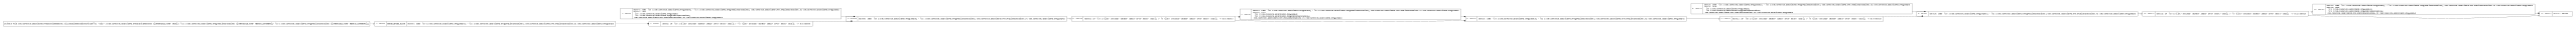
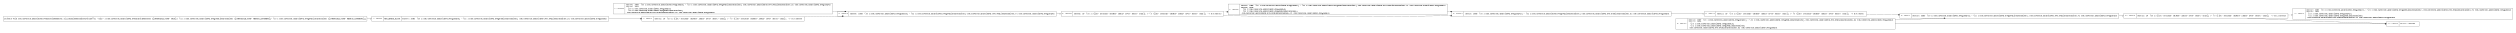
  digraph {
    fontname="Courier Prime"
    rankdir=LR
    node [fontname="Courier Prime" shape=record]
    edge [arrowhead=diamond fontname="Courier Prime"]
-   n1 [label="{0\:\ 0x0000|ENTER_ENTER_BLOCK\l|0x0000: IGET  (r0 I:com.caverock.androidsvg.SVG$Length) = (r2 I:com.caverock.androidsvg.SVG$SvgLinearGradient) com.caverock.androidsvg.SVG.SvgLinearGradient.x1 com.caverock.androidsvg.SVG$Length \l}"]
+   n1 [label="{0\:\ 0x0000|MTH_ENTER_BLOCK\l|0x0000: IGET  (r0 I:com.caverock.androidsvg.SVG$Length) = (r2 I:com.caverock.androidsvg.SVG$SvgLinearGradient) com.caverock.androidsvg.SVG.SvgLinearGradient.x1 com.caverock.androidsvg.SVG$Length \l}"]
    n2 [label="{1\:\ 0x0002|0x0002: IF  (r0 I:?[int, boolean, OBJECT, ARRAY, byte, short, char]) != (0 ?[int, boolean, OBJECT, ARRAY, byte, short, char])  \-\> B:3:0x0008 \l}"]
    n3 [label="{3\:\ 0x0008|0x0008: IGET  (r0 I:com.caverock.androidsvg.SVG$Length) = (r2 I:com.caverock.androidsvg.SVG$SvgLinearGradient) com.caverock.androidsvg.SVG.SvgLinearGradient.y1 com.caverock.androidsvg.SVG$Length \l}"]
    n4 [label="{2\:\ 0x0004|0x0004: IGET  (r0 I:com.caverock.androidsvg.SVG$Length) = (r3 I:com.caverock.androidsvg.SVG$SvgLinearGradient) com.caverock.androidsvg.SVG.SvgLinearGradient.x1 com.caverock.androidsvg.SVG$Length \l0x0006: IPUT  \l  (r0 I:com.caverock.androidsvg.SVG$Length)\l  (r2 I:com.caverock.androidsvg.SVG$SvgLinearGradient)\l com.caverock.androidsvg.SVG.SvgLinearGradient.x1 com.caverock.androidsvg.SVG$Length \l}"]
    n5 [label="{4\:\ 0x000a|0x000a: IF  (r0 I:?[int, boolean, OBJECT, ARRAY, byte, short, char]) != (0 ?[int, boolean, OBJECT, ARRAY, byte, short, char])  \-\> B:6:0x0010 \l}"]
    n6 [label="{5\:\ 0x000c|0x000c: IGET  (r0 I:com.caverock.androidsvg.SVG$Length) = (r3 I:com.caverock.androidsvg.SVG$SvgLinearGradient) com.caverock.androidsvg.SVG.SvgLinearGradient.y1 com.caverock.androidsvg.SVG$Length \l0x000e: IPUT  \l  (r0 I:com.caverock.androidsvg.SVG$Length)\l  (r2 I:com.caverock.androidsvg.SVG$SvgLinearGradient)\l com.caverock.androidsvg.SVG.SvgLinearGradient.y1 com.caverock.androidsvg.SVG$Length \l}"]
    n7 [label="{6\:\ 0x0010|0x0010: IGET  (r0 I:com.caverock.androidsvg.SVG$Length) = (r2 I:com.caverock.androidsvg.SVG$SvgLinearGradient) com.caverock.androidsvg.SVG.SvgLinearGradient.x2 com.caverock.androidsvg.SVG$Length \l}"]
    n8 [label="{7\:\ 0x0012|0x0012: IF  (r0 I:?[int, boolean, OBJECT, ARRAY, byte, short, char]) != (0 ?[int, boolean, OBJECT, ARRAY, byte, short, char])  \-\> B:9:0x0018 \l}"]
    n9 [label="{9\:\ 0x0018|0x0018: IGET  (r0 I:com.caverock.androidsvg.SVG$Length) = (r2 I:com.caverock.androidsvg.SVG$SvgLinearGradient) com.caverock.androidsvg.SVG.SvgLinearGradient.y2 com.caverock.androidsvg.SVG$Length \l}"]
    n10 [label="{8\:\ 0x0014|0x0014: IGET  (r0 I:com.caverock.androidsvg.SVG$Length) = (r3 I:com.caverock.androidsvg.SVG$SvgLinearGradient) com.caverock.androidsvg.SVG.SvgLinearGradient.x2 com.caverock.androidsvg.SVG$Length \l2x0016: IPUT  \l  (r0 I:com.caverock.androidsvg.SVG$Length)\l  (r2 I:com.caverock.androidsvg.SVG$SvgLinearGradient)\l com.caverock.androidsvg.SVG.SvgLinearGradient.x2 com.caverock.androidsvg.SVG$Length \l}"]
    n11 [label="{10\:\ 0x001a|0x001a: IF  (r0 I:?[int, boolean, OBJECT, ARRAY, byte, short, char]) != (0 ?[int, boolean, OBJECT, ARRAY, byte, short, char])  \-\> B:12:0x0020 \l}"]
    n12 [label="{11\:\ 0x001c|0x001c: IGET  (r3 I:com.caverock.androidsvg.SVG$Length) = (r3 I:com.caverock.androidsvg.SVG$SvgLinearGradient) com.caverock.androidsvg.SVG.SvgLinearGradient.y2 com.caverock.androidsvg.SVG$Length \l0x001e: IPUT  \l  (r3 I:com.caverock.androidsvg.SVG$Length)\l  (r2 I:com.caverock.androidsvg.SVG$SvgLinearGradient)\l com.caverock.androidsvg.SVG.SvgLinearGradient.y2 com.caverock.androidsvg.SVG$Length \l}"]
    n13 [label="{12\:\ 0x0020|0x0020: RETURN   \l}"]
    n14 [label="{private void com.caverock.androidsvg.SVGAndroidRenderer.fillInChainedGradientFields((r1 'this' I:com.caverock.androidsvg.SVGAndroidRenderer A[IMMUTABLE_TYPE, THIS]), (r2 I:com.caverock.androidsvg.SVG$SvgLinearGradient A[IMMUTABLE_TYPE, METHOD_ARGUMENT]), (r3 I:com.caverock.androidsvg.SVG$SvgLinearGradient A[IMMUTABLE_TYPE, METHOD_ARGUMENT])) }"]
    n1 -> n2
    n2 -> n3
    n3 -> n5 [arrowhead=onormal]
    n4 -> n3
    n5 -> n6 [style=dashed]
    n5 -> n7
    n6 -> n7
    n7 -> n8 [arrowhead=onormal]
    n8 -> n9
    n9 -> n11 [arrowhead=onormal]
    n10 -> n9 [arrowhead=normal]
    n11 -> n12 [arrowhead=onormal style=dashed]
    n11 -> n13 [arrowhead=onormal]
-   n12 -> n13
+   n10 -> n13
    n14 -> n1 [arrowhead=onormal]
  }
